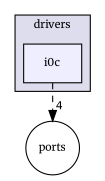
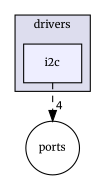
  digraph {
    compound=true
    fontname=Merriweather
    node [fontname=Merriweather fontsize=10]
-   n1 [fillcolor="#eeeeff" label=i0c pencolor=black shape=box style=filled]
+   n1 [fillcolor="#eeeeff" label=i2c pencolor=black shape=box style=filled]
    n2 [label=ports shape=circle]
    subgraph cluster_1 {
      bgcolor="#ddddee"
      fontsize=10
      label=drivers
      pencolor=black
      n1
    }
    n1 -> n2 [headlabel=4 labeldistance=1.5 labelfontname=Helvetica labelfontsize=10 style=dashed fontname=Merriweather]
  }
